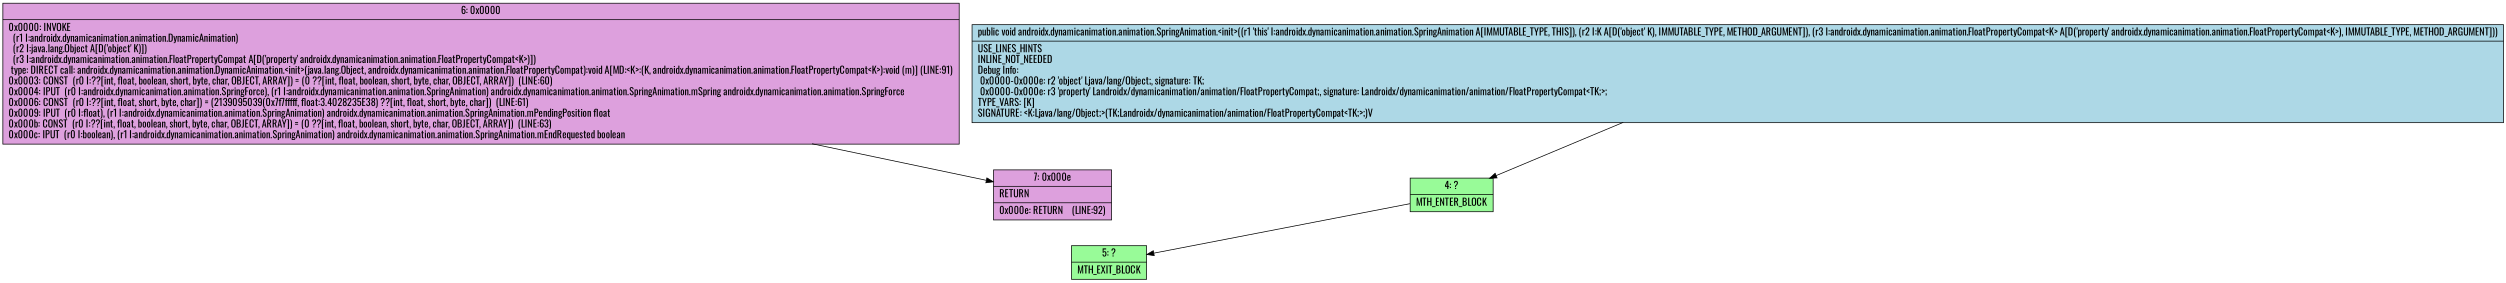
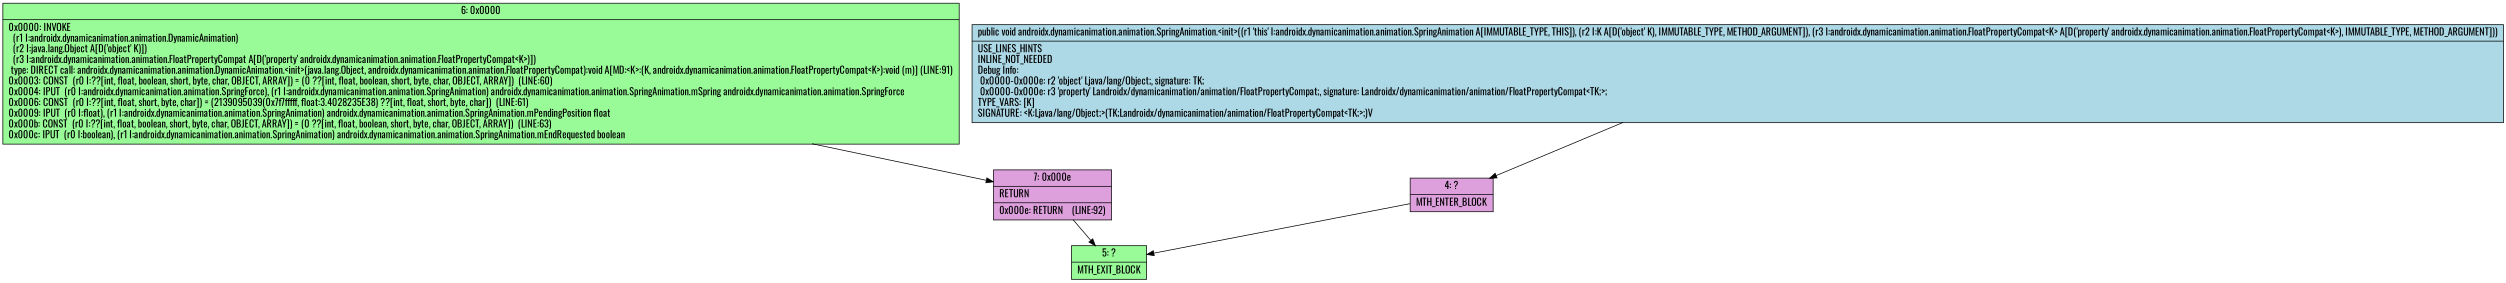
  digraph {
    fontname=Oswald
    node [fillcolor=palegreen fontname=Oswald shape=record style=filled]
    edge [fontname=Oswald]
-   n1 [label="{4\:\ ?|MTH_ENTER_BLOCK\l}"]
+   n1 [fillcolor=plum label="{4\:\ ?|MTH_ENTER_BLOCK\l}"]
    n2 [label="{5\:\ ?|MTH_EXIT_BLOCK\l}"]
-   n3 [fillcolor=plum label="{6\:\ 0x0000|0x0000: INVOKE  \l  (r1 I:androidx.dynamicanimation.animation.DynamicAnimation)\l  (r2 I:java.lang.Object A[D('object' K)])\l  (r3 I:androidx.dynamicanimation.animation.FloatPropertyCompat A[D('property' androidx.dynamicanimation.animation.FloatPropertyCompat\<K\>)])\l type: DIRECT call: androidx.dynamicanimation.animation.DynamicAnimation.\<init\>(java.lang.Object, androidx.dynamicanimation.animation.FloatPropertyCompat):void A[MD:\<K\>:(K, androidx.dynamicanimation.animation.FloatPropertyCompat\<K\>):void (m)] (LINE:91)\l0x0003: CONST  (r0 I:??[int, float, boolean, short, byte, char, OBJECT, ARRAY]) = (0 ??[int, float, boolean, short, byte, char, OBJECT, ARRAY])  (LINE:60)\l0x0004: IPUT  (r0 I:androidx.dynamicanimation.animation.SpringForce), (r1 I:androidx.dynamicanimation.animation.SpringAnimation) androidx.dynamicanimation.animation.SpringAnimation.mSpring androidx.dynamicanimation.animation.SpringForce \l0x0006: CONST  (r0 I:??[int, float, short, byte, char]) = (2139095039(0x7f7fffff, float:3.4028235E38) ??[int, float, short, byte, char])  (LINE:61)\l0x0009: IPUT  (r0 I:float), (r1 I:androidx.dynamicanimation.animation.SpringAnimation) androidx.dynamicanimation.animation.SpringAnimation.mPendingPosition float \l0x000b: CONST  (r0 I:??[int, float, boolean, short, byte, char, OBJECT, ARRAY]) = (0 ??[int, float, boolean, short, byte, char, OBJECT, ARRAY])  (LINE:63)\l0x000c: IPUT  (r0 I:boolean), (r1 I:androidx.dynamicanimation.animation.SpringAnimation) androidx.dynamicanimation.animation.SpringAnimation.mEndRequested boolean \l}"]
+   n3 [label="{6\:\ 0x0000|0x0000: INVOKE  \l  (r1 I:androidx.dynamicanimation.animation.DynamicAnimation)\l  (r2 I:java.lang.Object A[D('object' K)])\l  (r3 I:androidx.dynamicanimation.animation.FloatPropertyCompat A[D('property' androidx.dynamicanimation.animation.FloatPropertyCompat\<K\>)])\l type: DIRECT call: androidx.dynamicanimation.animation.DynamicAnimation.\<init\>(java.lang.Object, androidx.dynamicanimation.animation.FloatPropertyCompat):void A[MD:\<K\>:(K, androidx.dynamicanimation.animation.FloatPropertyCompat\<K\>):void (m)] (LINE:91)\l0x0003: CONST  (r0 I:??[int, float, boolean, short, byte, char, OBJECT, ARRAY]) = (0 ??[int, float, boolean, short, byte, char, OBJECT, ARRAY])  (LINE:60)\l0x0004: IPUT  (r0 I:androidx.dynamicanimation.animation.SpringForce), (r1 I:androidx.dynamicanimation.animation.SpringAnimation) androidx.dynamicanimation.animation.SpringAnimation.mSpring androidx.dynamicanimation.animation.SpringForce \l0x0006: CONST  (r0 I:??[int, float, short, byte, char]) = (2139095039(0x7f7fffff, float:3.4028235E38) ??[int, float, short, byte, char])  (LINE:61)\l0x0009: IPUT  (r0 I:float), (r1 I:androidx.dynamicanimation.animation.SpringAnimation) androidx.dynamicanimation.animation.SpringAnimation.mPendingPosition float \l0x000b: CONST  (r0 I:??[int, float, boolean, short, byte, char, OBJECT, ARRAY]) = (0 ??[int, float, boolean, short, byte, char, OBJECT, ARRAY])  (LINE:63)\l0x000c: IPUT  (r0 I:boolean), (r1 I:androidx.dynamicanimation.animation.SpringAnimation) androidx.dynamicanimation.animation.SpringAnimation.mEndRequested boolean \l}"]
    n4 [fillcolor=plum label="{7\:\ 0x000e|RETURN\l|0x000e: RETURN    (LINE:92)\l}"]
    n5 [fillcolor=lightblue label="{public void androidx.dynamicanimation.animation.SpringAnimation.\<init\>((r1 'this' I:androidx.dynamicanimation.animation.SpringAnimation A[IMMUTABLE_TYPE, THIS]), (r2 I:K A[D('object' K), IMMUTABLE_TYPE, METHOD_ARGUMENT]), (r3 I:androidx.dynamicanimation.animation.FloatPropertyCompat\<K\> A[D('property' androidx.dynamicanimation.animation.FloatPropertyCompat\<K\>), IMMUTABLE_TYPE, METHOD_ARGUMENT]))  | USE_LINES_HINTS\lINLINE_NOT_NEEDED\lDebug Info:\l  0x0000\-0x000e: r2 'object' Ljava\/lang\/Object;, signature: TK;\l  0x0000\-0x000e: r3 'property' Landroidx\/dynamicanimation\/animation\/FloatPropertyCompat;, signature: Landroidx\/dynamicanimation\/animation\/FloatPropertyCompat\<TK;\>;\lTYPE_VARS: [K]\lSIGNATURE: \<K:Ljava\/lang\/Object;\>(TK;Landroidx\/dynamicanimation\/animation\/FloatPropertyCompat\<TK;\>;)V\l}"]
    n1 -> n2
    n3 -> n4
+   n4 -> n2
    n5 -> n1
  }
